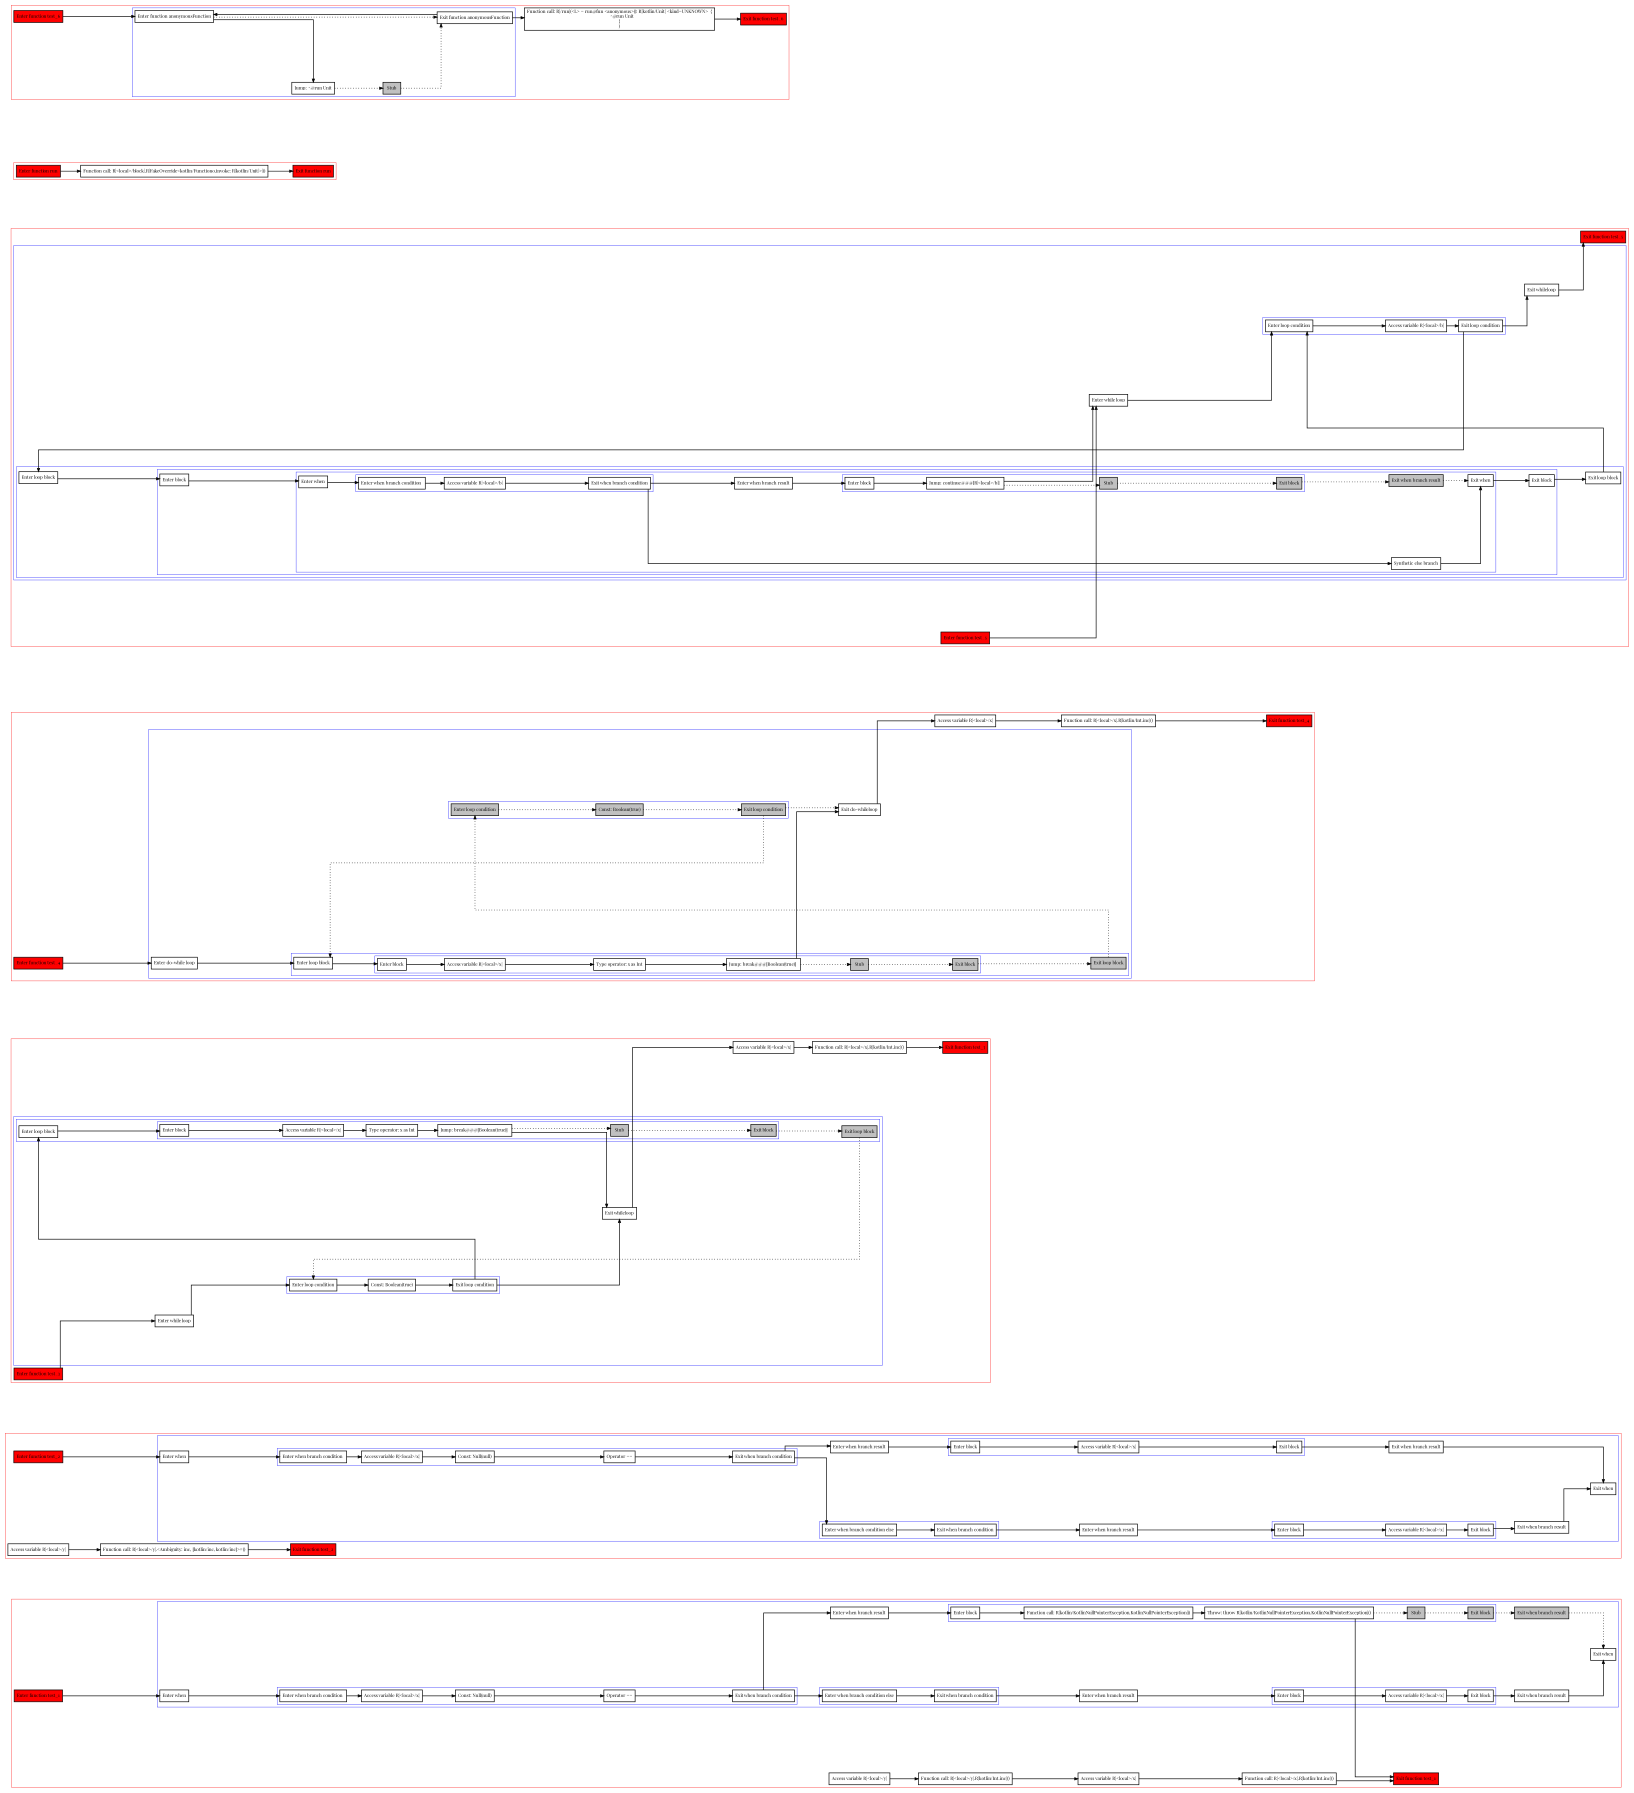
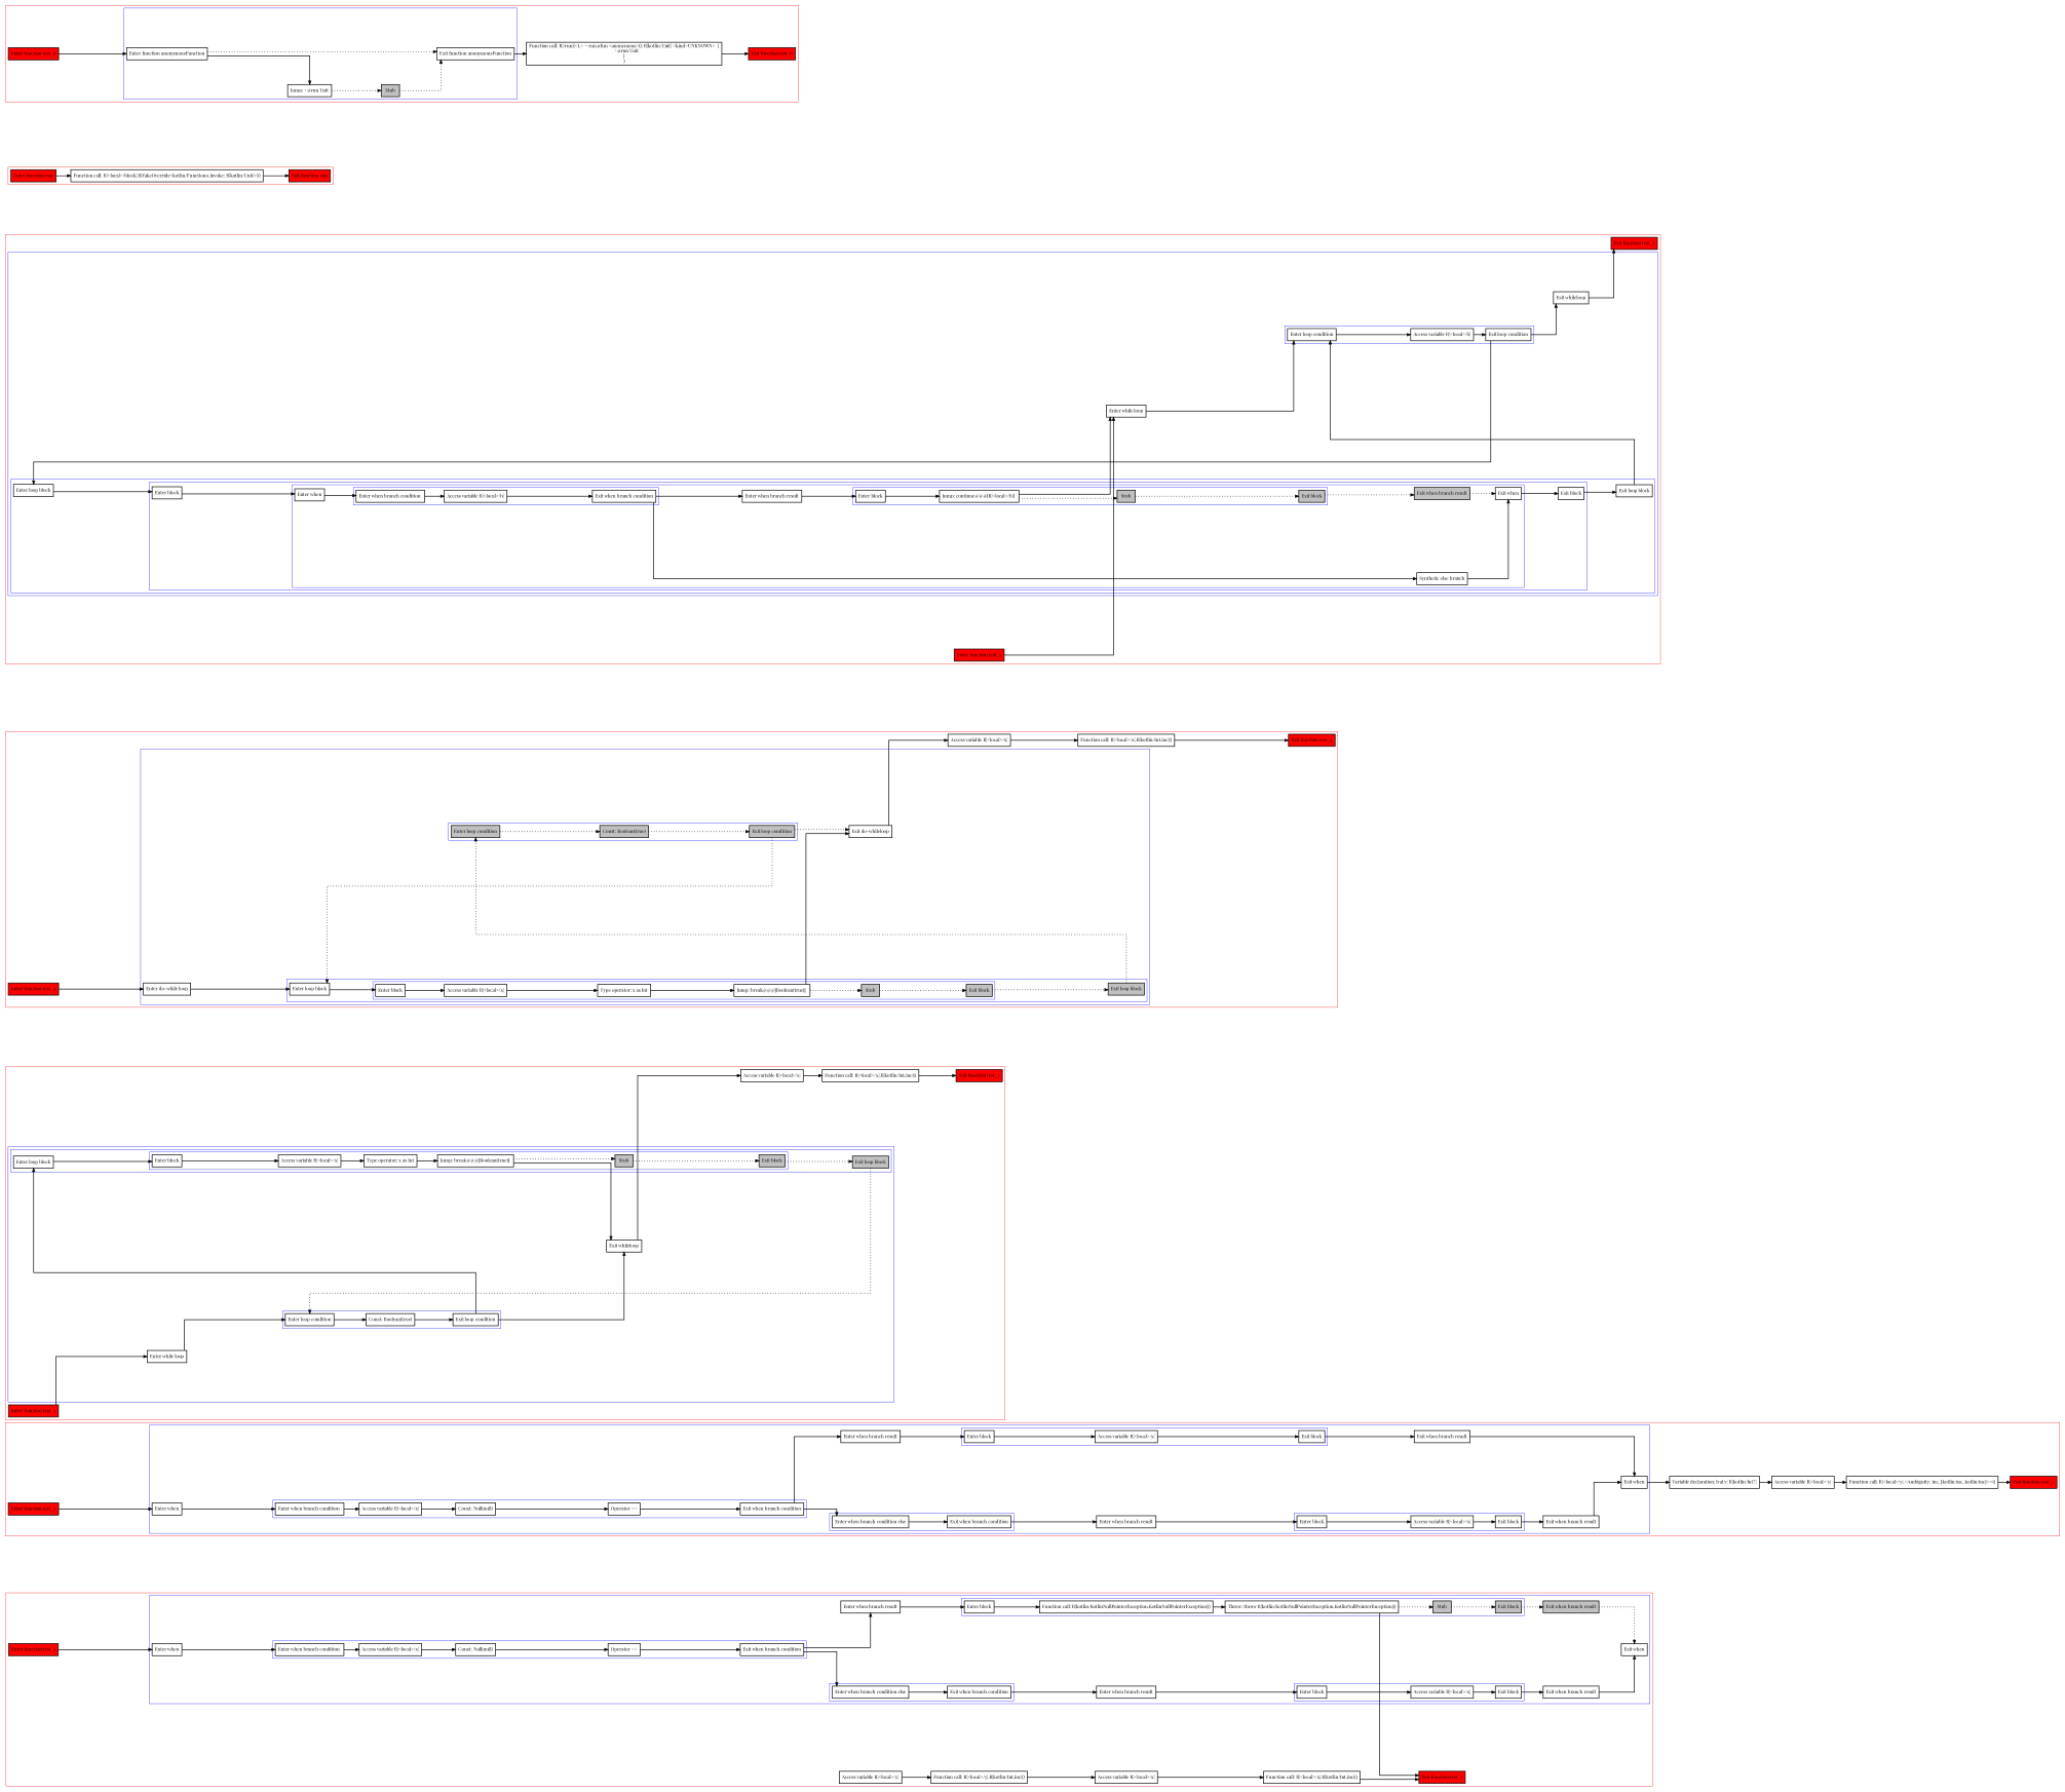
  digraph {
    fontname="Playfair Display"
    nodesep=3
    rankdir=LR
    splines=ortho
    node [fontname="Playfair Display" penwidth=2 shape=box]
    edge [fontname="Playfair Display" penwidth=2]
    n1 [label="Enter when branch condition "]
    n2 [label="Access variable R|<local>/x|"]
    n3 [label="Const: Null(null)"]
    n4 [label="Operator =="]
    n5 [label="Exit when branch condition"]
    n6 [label="Enter when branch condition else"]
    n7 [label="Exit when branch condition"]
    n8 [label="Enter block"]
    n9 [label="Access variable R|<local>/x|"]
    n10 [label="Exit block"]
    n11 [label="Enter block"]
    n12 [label="Function call: R|kotlin/KotlinNullPointerException.KotlinNullPointerException|()"]
    n13 [label="Throw: throw R|kotlin/KotlinNullPointerException.KotlinNullPointerException|()"]
    n14 [fillcolor=gray label=Stub style=filled]
    n15 [fillcolor=gray label="Exit block" style=filled]
    n16 [label="Enter when"]
    n17 [label="Enter when branch result"]
    n18 [label="Exit when branch result"]
    n19 [label="Enter when branch result"]
    n20 [fillcolor=gray label="Exit when branch result" style=filled]
    n21 [label="Exit when"]
    n22 [fillcolor=red label="Enter function test_1" style=filled]
    n23 [label="Access variable R|<local>/y|"]
    n24 [label="Function call: R|<local>/y|.R|kotlin/Int.inc|()"]
    n25 [label="Access variable R|<local>/x|"]
    n26 [label="Function call: R|<local>/x|.R|kotlin/Int.inc|()"]
    n27 [fillcolor=red label="Exit function test_1" style=filled]
    n28 [label="Enter when branch condition "]
    n29 [label="Access variable R|<local>/x|"]
    n30 [label="Const: Null(null)"]
    n31 [label="Operator =="]
    n32 [label="Exit when branch condition"]
    n33 [label="Enter when branch condition else"]
    n34 [label="Exit when branch condition"]
    n35 [label="Enter block"]
    n36 [label="Access variable R|<local>/x|"]
    n37 [label="Exit block"]
    n38 [label="Enter block"]
    n39 [label="Access variable R|<local>/x|"]
    n40 [label="Exit block"]
    n41 [label="Enter when"]
    n42 [label="Enter when branch result"]
    n43 [label="Exit when branch result"]
    n44 [label="Enter when branch result"]
    n45 [label="Exit when branch result"]
    n46 [label="Exit when"]
    n47 [fillcolor=red label="Enter function test_2" style=filled]
+   n48 [label="Variable declaration: lval y: R|kotlin/Int?|"]
    n49 [label="Access variable R|<local>/y|"]
    n50 [label="Function call: R|<local>/y|.<Ambiguity: inc, [kotlin/inc, kotlin/inc]>#()"]
    n51 [fillcolor=red label="Exit function test_2" style=filled]
    n52 [label="Enter block"]
    n53 [label="Access variable R|<local>/x|"]
    n54 [label="Type operator: x as Int"]
    n55 [label="Jump: break@@@[Boolean(true)] "]
    n56 [fillcolor=gray label=Stub style=filled]
    n57 [fillcolor=gray label="Exit block" style=filled]
    n58 [label="Enter loop block"]
    n59 [fillcolor=gray label="Exit loop block" style=filled]
    n60 [label="Enter loop condition"]
    n61 [label="Const: Boolean(true)"]
    n62 [label="Exit loop condition"]
    n63 [label="Enter while loop"]
    n64 [label="Exit whileloop"]
    n65 [fillcolor=red label="Enter function test_3" style=filled]
    n66 [label="Access variable R|<local>/x|"]
    n67 [label="Function call: R|<local>/x|.R|kotlin/Int.inc|()"]
    n68 [fillcolor=red label="Exit function test_3" style=filled]
    n69 [label="Enter block"]
    n70 [label="Access variable R|<local>/x|"]
    n71 [label="Type operator: x as Int"]
    n72 [label="Jump: break@@@[Boolean(true)] "]
    n73 [fillcolor=gray label=Stub style=filled]
    n74 [fillcolor=gray label="Exit block" style=filled]
    n75 [label="Enter loop block"]
    n76 [fillcolor=gray label="Exit loop block" style=filled]
    n77 [fillcolor=gray label="Enter loop condition" style=filled]
    n78 [fillcolor=gray label="Const: Boolean(true)" style=filled]
    n79 [fillcolor=gray label="Exit loop condition" style=filled]
    n80 [label="Enter do-while loop"]
    n81 [label="Exit do-whileloop"]
    n82 [fillcolor=red label="Enter function test_4" style=filled]
    n83 [label="Access variable R|<local>/x|"]
    n84 [label="Function call: R|<local>/x|.R|kotlin/Int.inc|()"]
    n85 [fillcolor=red label="Exit function test_4" style=filled]
    n86 [label="Enter loop condition"]
    n87 [label="Access variable R|<local>/b|"]
    n88 [label="Exit loop condition"]
    n89 [label="Enter when branch condition "]
    n90 [label="Access variable R|<local>/b|"]
    n91 [label="Exit when branch condition"]
    n92 [label="Enter block"]
    n93 [label="Jump: continue@@@[R|<local>/b|] "]
    n94 [fillcolor=gray label=Stub style=filled]
    n95 [fillcolor=gray label="Exit block" style=filled]
    n96 [label="Enter when"]
    n97 [label="Synthetic else branch"]
    n98 [label="Enter when branch result"]
    n99 [fillcolor=gray label="Exit when branch result" style=filled]
    n100 [label="Exit when"]
    n101 [label="Enter block"]
    n102 [label="Exit block"]
    n103 [label="Enter loop block"]
    n104 [label="Exit loop block"]
    n105 [label="Enter while loop"]
    n106 [label="Exit whileloop"]
    n107 [fillcolor=red label="Enter function test_5" style=filled]
    n108 [fillcolor=red label="Exit function test_5" style=filled]
    n109 [fillcolor=red label="Enter function run" style=filled]
    n110 [label="Function call: R|<local>/block|.R|FakeOverride<kotlin/Function0.invoke: R|kotlin/Unit|>|()"]
    n111 [fillcolor=red label="Exit function run" style=filled]
    n112 [label="Enter function anonymousFunction"]
    n113 [label="Jump: ^@run Unit"]
    n114 [fillcolor=gray label=Stub style=filled]
    n115 [label="Exit function anonymousFunction"]
    n116 [fillcolor=red label="Enter function test_6" style=filled]
    n117 [label="Function call: R|/run|(<L> = run@fun <anonymous>(): R|kotlin/Unit| <kind=UNKNOWN>  {\n    ^@run Unit\n}\n)"]
    n118 [fillcolor=red label="Exit function test_6" style=filled]
    subgraph cluster_1 {
      color=red
      n22
      n23
      n24
      n25
      n26
      n27
      subgraph cluster_2 {
        color=blue
        n16
        n17
        n18
        n19
        n20
        n21
        subgraph cluster_3 {
          color=blue
          n1
          n2
          n3
          n4
          n5
        }
        subgraph cluster_4 {
          color=blue
          n6
          n7
        }
        subgraph cluster_5 {
          color=blue
          n8
          n9
          n10
        }
        subgraph cluster_6 {
          color=blue
          n11
          n12
          n13
          n14
          n15
        }
      }
    }
    subgraph cluster_7 {
      color=red
      n47
+     n48
      n49
      n50
      n51
      subgraph cluster_8 {
        color=blue
        n41
        n42
        n43
        n44
        n45
        n46
        subgraph cluster_9 {
          color=blue
          n28
          n29
          n30
          n31
          n32
        }
        subgraph cluster_10 {
          color=blue
          n33
          n34
        }
        subgraph cluster_11 {
          color=blue
          n35
          n36
          n37
        }
        subgraph cluster_12 {
          color=blue
          n38
          n39
          n40
        }
      }
    }
    subgraph cluster_13 {
      color=red
      n65
      n66
      n67
      n68
      subgraph cluster_14 {
        color=blue
        n63
        n64
        subgraph cluster_15 {
          color=blue
          n58
          n59
          subgraph cluster_16 {
            color=blue
            n52
            n53
            n54
            n55
            n56
            n57
          }
        }
        subgraph cluster_17 {
          color=blue
          n60
          n61
          n62
        }
      }
    }
    subgraph cluster_18 {
      color=red
      n82
      n83
      n84
      n85
      subgraph cluster_19 {
        color=blue
        n80
        n81
        subgraph cluster_20 {
          color=blue
          n75
          n76
          subgraph cluster_21 {
            color=blue
            n69
            n70
            n71
            n72
            n73
            n74
          }
        }
        subgraph cluster_22 {
          color=blue
          n77
          n78
          n79
        }
      }
    }
    subgraph cluster_23 {
      color=red
      n107
      n108
      subgraph cluster_24 {
        color=blue
        n105
        n106
        subgraph cluster_25 {
          color=blue
          n86
          n87
          n88
        }
        subgraph cluster_26 {
          color=blue
          n103
          n104
          subgraph cluster_27 {
            color=blue
            n101
            n102
            subgraph cluster_28 {
              color=blue
              n96
              n97
              n98
              n99
              n100
              subgraph cluster_29 {
                color=blue
                n89
                n90
                n91
              }
              subgraph cluster_30 {
                color=blue
                n92
                n93
                n94
                n95
              }
            }
          }
        }
      }
    }
    subgraph cluster_31 {
      color=red
      n109
      n110
      n111
    }
    subgraph cluster_32 {
      color=red
      n116
      n117
      n118
      subgraph cluster_33 {
        color=blue
        n112
        n113
        n114
        n115
      }
    }
    n1 -> n2
    n2 -> n3
    n3 -> n4
    n4 -> n5
    n5 -> n6
    n5 -> n19
    n6 -> n7
    n7 -> n17
    n8 -> n9
    n9 -> n10
    n10 -> n18
    n11 -> n12
    n12 -> n13
    n13 -> n14 [style=dotted]
    n13 -> n27
    n14 -> n15 [style=dotted]
    n15 -> n20 [style=dotted]
    n16 -> n1
    n17 -> n8
    n18 -> n21
    n19 -> n11
    n20 -> n21 [style=dotted]
    n22 -> n16
    n23 -> n24
    n24 -> n25
    n25 -> n26
    n26 -> n27
    n28 -> n29
    n29 -> n30
    n30 -> n31
    n31 -> n32
    n32 -> n33
    n32 -> n44
    n33 -> n34
    n34 -> n42
    n35 -> n36
    n36 -> n37
    n37 -> n43
    n38 -> n39
    n39 -> n40
    n40 -> n45
    n41 -> n28
    n42 -> n35
    n43 -> n46
    n44 -> n38
    n45 -> n46
+   n46 -> n48
    n47 -> n41
+   n48 -> n49
    n49 -> n50
    n50 -> n51
    n52 -> n53
    n53 -> n54
    n54 -> n55
    n55 -> n56 [style=dotted]
    n55 -> n64
    n56 -> n57 [style=dotted]
    n57 -> n59 [style=dotted]
    n58 -> n52
    n59 -> n60 [style=dotted]
    n60 -> n61
    n61 -> n62
    n62 -> n58
    n62 -> n64
    n63 -> n60
    n64 -> n66
    n65 -> n63
    n66 -> n67
    n67 -> n68
    n69 -> n70
    n70 -> n71
    n71 -> n72
    n72 -> n73 [style=dotted]
    n72 -> n81
    n73 -> n74 [style=dotted]
    n74 -> n76 [style=dotted]
    n75 -> n69
    n76 -> n77 [style=dotted]
    n77 -> n78 [style=dotted]
    n78 -> n79 [style=dotted]
    n79 -> n75 [style=dotted]
    n79 -> n81 [style=dotted]
    n80 -> n75
    n81 -> n83
    n82 -> n80
    n83 -> n84
    n84 -> n85
    n86 -> n87
    n87 -> n88
    n88 -> n103
    n88 -> n106
    n89 -> n90
    n90 -> n91
    n91 -> n97
    n91 -> n98
    n92 -> n93
    n93 -> n94 [style=dotted]
    n93 -> n105
    n94 -> n95 [style=dotted]
    n95 -> n99 [style=dotted]
    n96 -> n89
    n97 -> n100
    n98 -> n92
    n99 -> n100 [style=dotted]
    n100 -> n102
    n101 -> n96
    n102 -> n104
    n103 -> n101
    n104 -> n86
    n105 -> n86
    n106 -> n108
    n107 -> n105
    n109 -> n110
    n110 -> n111
    n112 -> n113
    n112 -> n115 [style=dotted]
    n113 -> n114 [style=dotted]
    n114 -> n115 [style=dotted]
-   n115 -> n112
    n115 -> n117
    n116 -> n112
    n117 -> n118
  }
